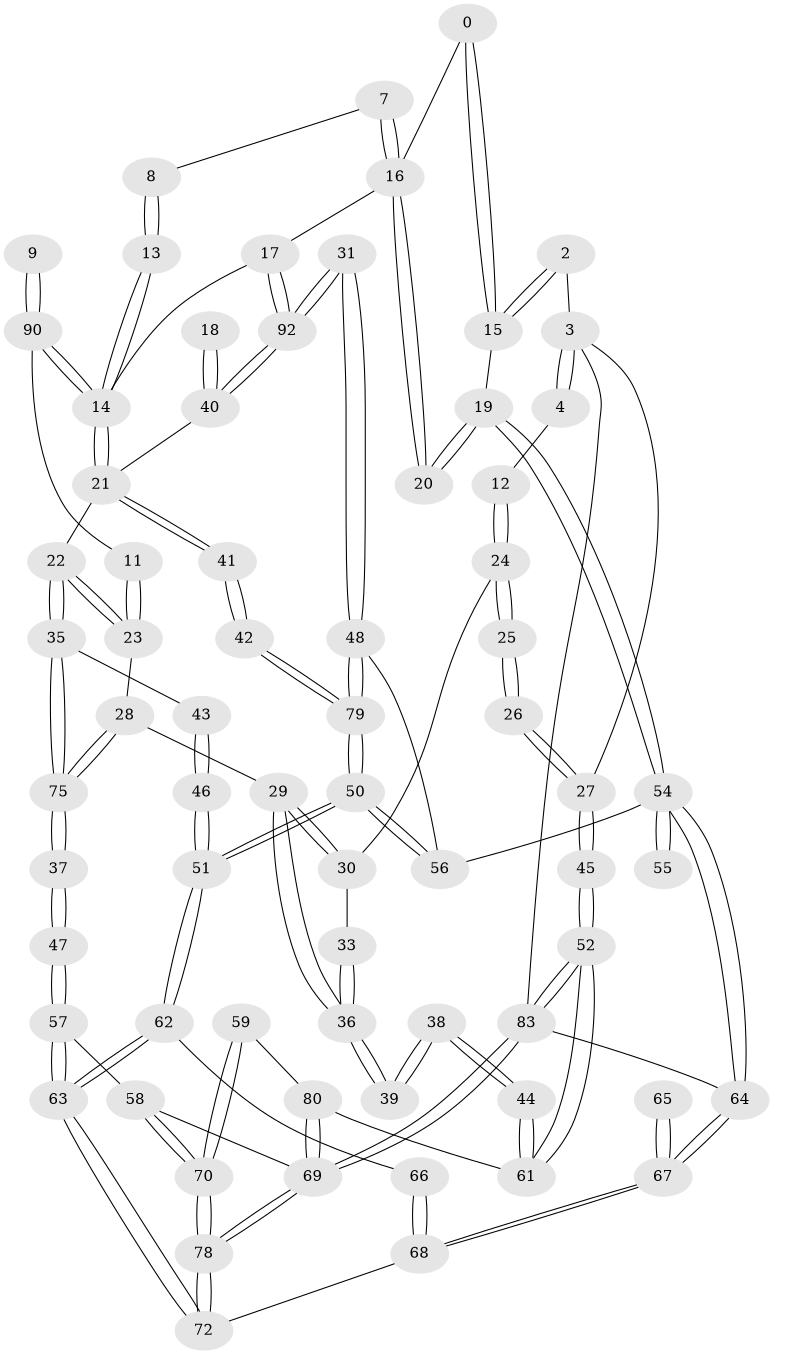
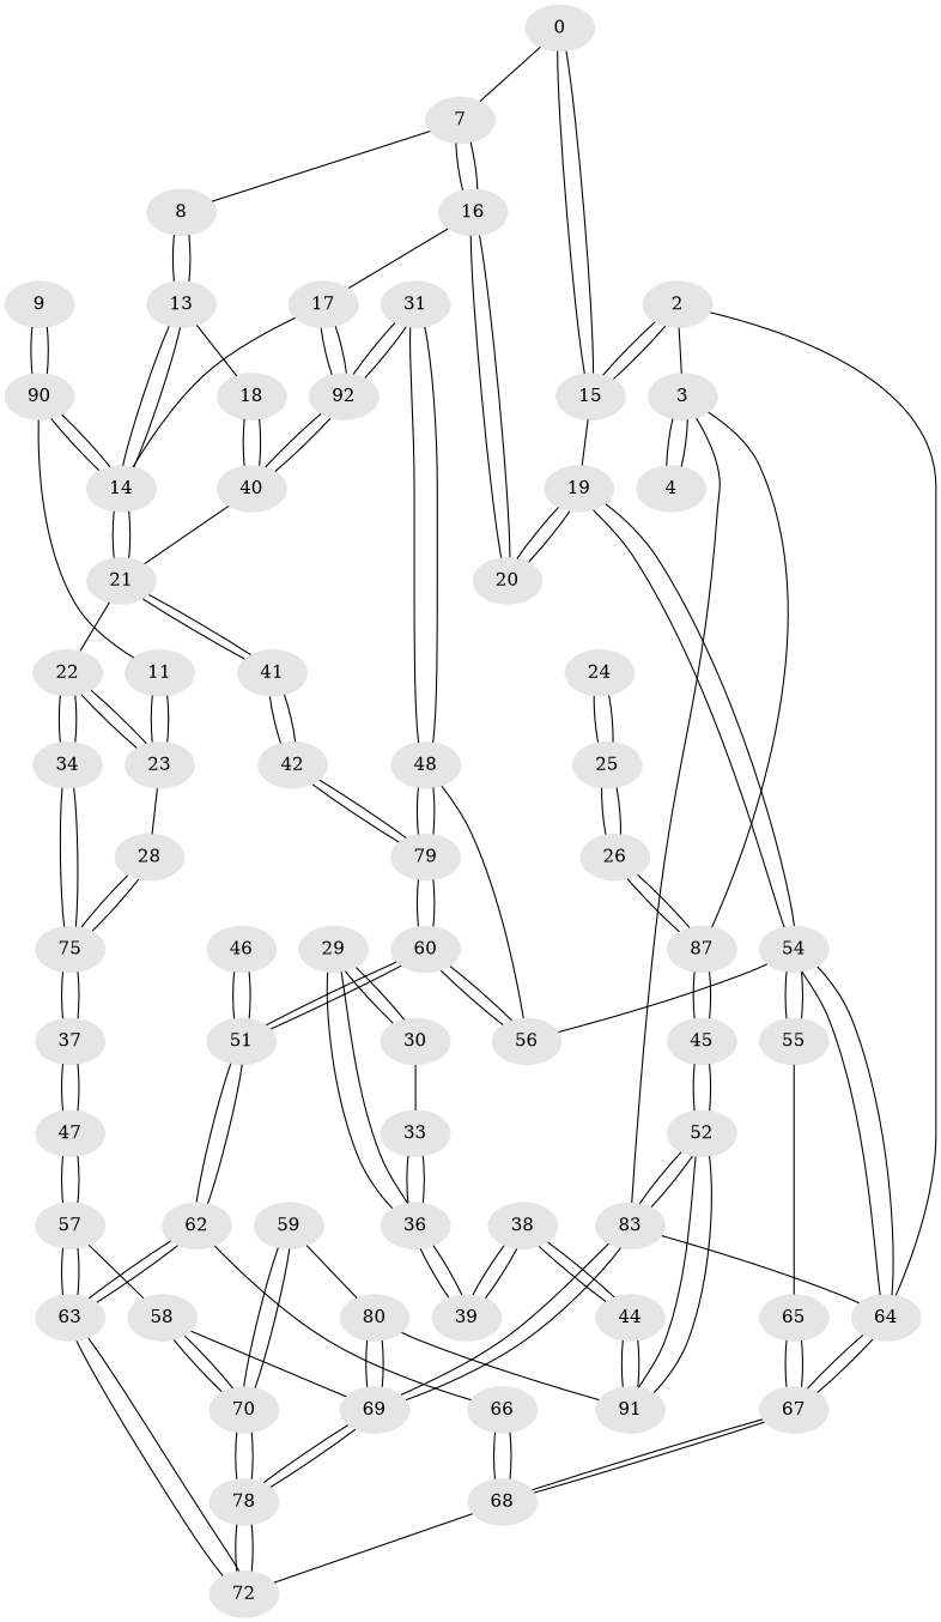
  graph {
    node [color=gray90 style=filled]
    2
    3
    15
    64
    n5 [label=0]
    7
    4
-   27
+   27 [label=87]
    n9 [label=83]
    19
    67
-   12
    45
    69
    24
    n16 [label=90]
    9
    8
    16
    13
    17
    20
    14
    18
    11
    23
    21
    28
    25
    30
    40
    22
    41
    54
    n35 [label=92]
    56
    55
    31
    48
-   34 [label=35]
+   34
    42
    n42 [label=75]
-   43
    29
    26
    33
    36
    52
    37
    39
    n51 [label=79]
    46
    47
    38
    44
    57
-   61
-   50
+   61 [label=91]
+   50 [label=60]
    51
    62
    58
    63
    66
    n64 [label=78]
    65
    70
    72
    59
    n69 [label=80]
    68
    2 -- 3
    2 -- 15
    2 -- 15
+   2 -- 64
    3 -- 4
    3 -- 4
    3 -- 27
    3 -- n9
    15 -- 19
    64 -- 67
    64 -- 67
    n5 -- 15
    n5 -- 15
-   n5 -- 16
+   n5 -- 7
    7 -- 8
    7 -- 16
    7 -- 16
-   4 -- 12
    27 -- 45
    27 -- 45
    n9 -- 64
    n9 -- 69
    n9 -- 69
    19 -- 20
    19 -- 20
    19 -- 54
    19 -- 54
    67 -- 68
    67 -- 68
-   12 -- 24
-   12 -- 24
    45 -- 52
    45 -- 52
    69 -- n64
    69 -- n64
    24 -- 25
    24 -- 25
-   24 -- 30
    n16 -- 14
    n16 -- 14
    n16 -- 11
    9 -- n16
    9 -- n16
    8 -- 13
    8 -- 13
    16 -- 17
    16 -- 20
    16 -- 20
    13 -- 14
    13 -- 14
+   13 -- 18
    17 -- 14
    17 -- n35
    17 -- n35
    14 -- 21
    14 -- 21
    18 -- 40
    18 -- 40
    11 -- 23
    11 -- 23
    23 -- 28
    21 -- 22
    21 -- 41
    21 -- 41
    28 -- n42
    28 -- n42
-   28 -- 29
    25 -- 26
    25 -- 26
    30 -- 33
    40 -- 21
    22 -- 23
    22 -- 23
    22 -- 34
    22 -- 34
    41 -- 42
    41 -- 42
    54 -- 64
    54 -- 64
    54 -- 56
    54 -- 55
    54 -- 55
    n35 -- 40
    n35 -- 40
+   55 -- 65
    31 -- n35
    31 -- n35
    31 -- 48
    31 -- 48
    48 -- 56
    48 -- n51
    48 -- n51
    34 -- n42
    34 -- n42
-   34 -- 43
    42 -- n51
    42 -- n51
    n42 -- 37
    n42 -- 37
-   43 -- 46
-   43 -- 46
    29 -- 30
    29 -- 30
    29 -- 36
    29 -- 36
    26 -- 27
    26 -- 27
    33 -- 36
    33 -- 36
    36 -- 39
    36 -- 39
    52 -- n9
    52 -- n9
    52 -- 61
    52 -- 61
    37 -- 47
    37 -- 47
    n51 -- 50
    n51 -- 50
    46 -- 51
    46 -- 51
    47 -- 57
    47 -- 57
    38 -- 39
    38 -- 39
    38 -- 44
    38 -- 44
    44 -- 61
    44 -- 61
    57 -- 58
    57 -- 63
    57 -- 63
    50 -- 56
    50 -- 56
    50 -- 51
    50 -- 51
    51 -- 62
    51 -- 62
    62 -- 63
    62 -- 63
    62 -- 66
    58 -- 69
    58 -- 70
    58 -- 70
    63 -- 72
    63 -- 72
    66 -- 68
    66 -- 68
    n64 -- 72
    n64 -- 72
    65 -- 67
    65 -- 67
    70 -- n64
    70 -- n64
    59 -- 70
    59 -- 70
    59 -- n69
    n69 -- 69
    n69 -- 69
    n69 -- 61
    68 -- 72
  }
